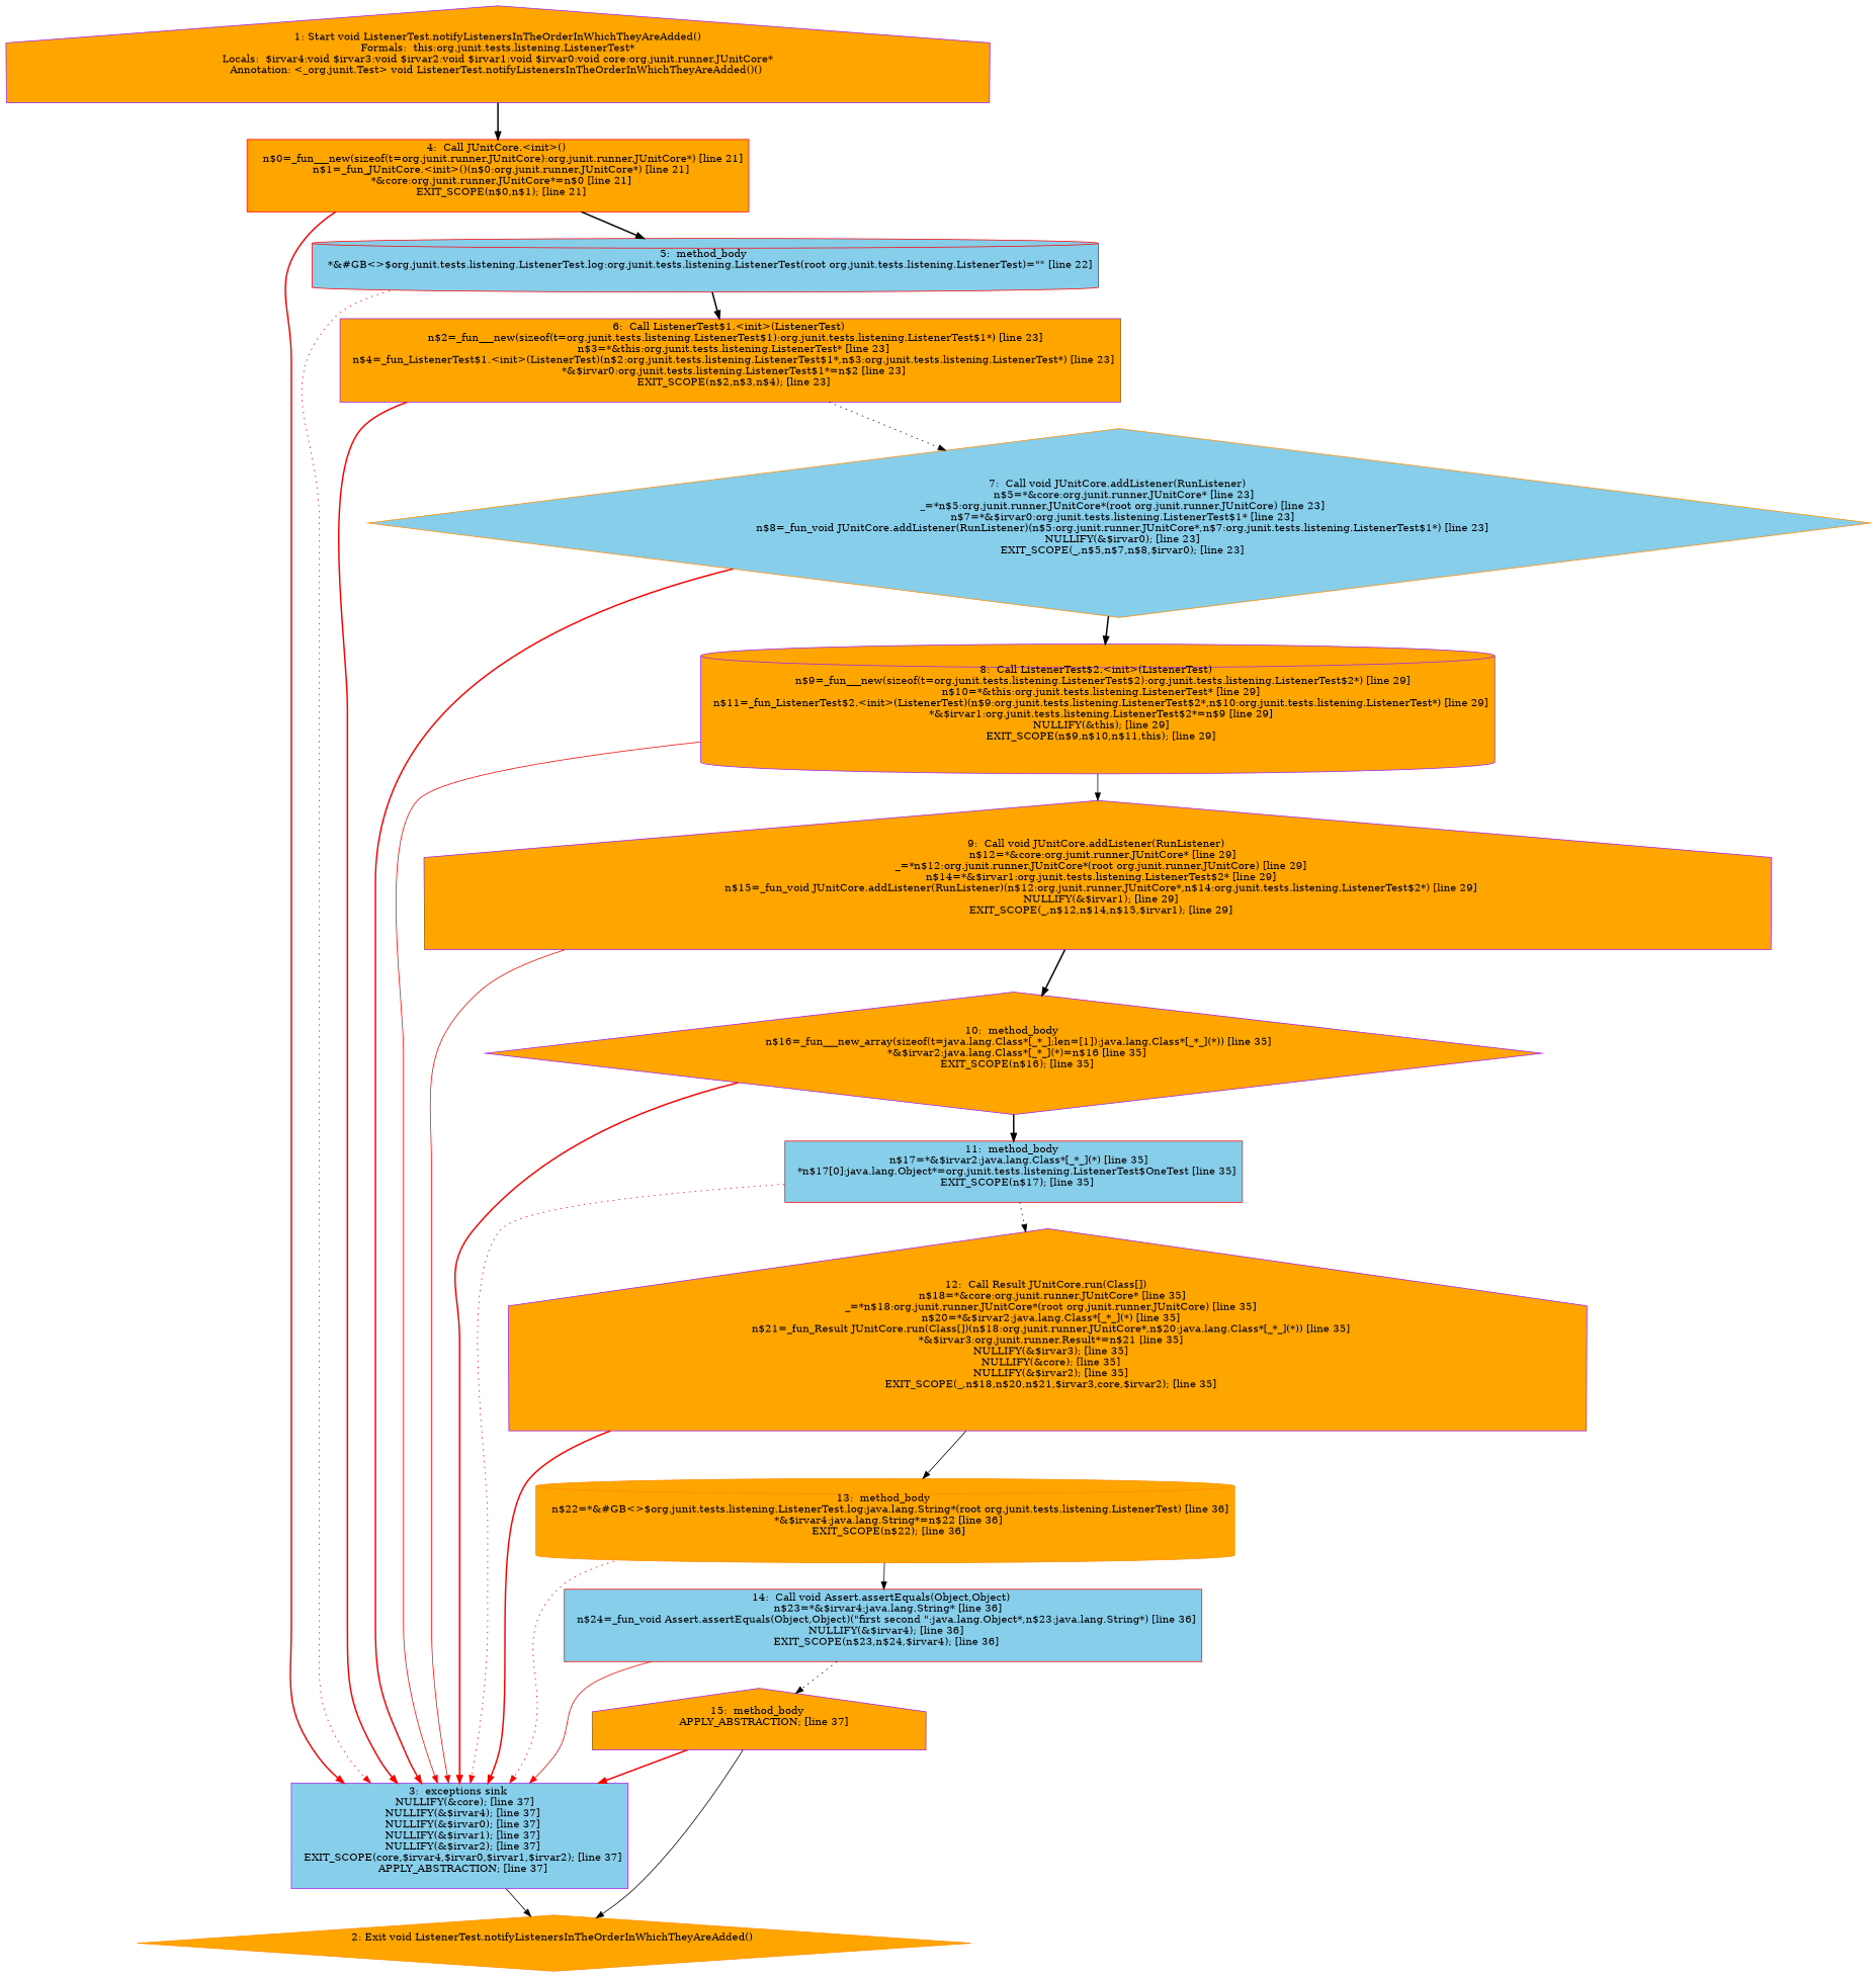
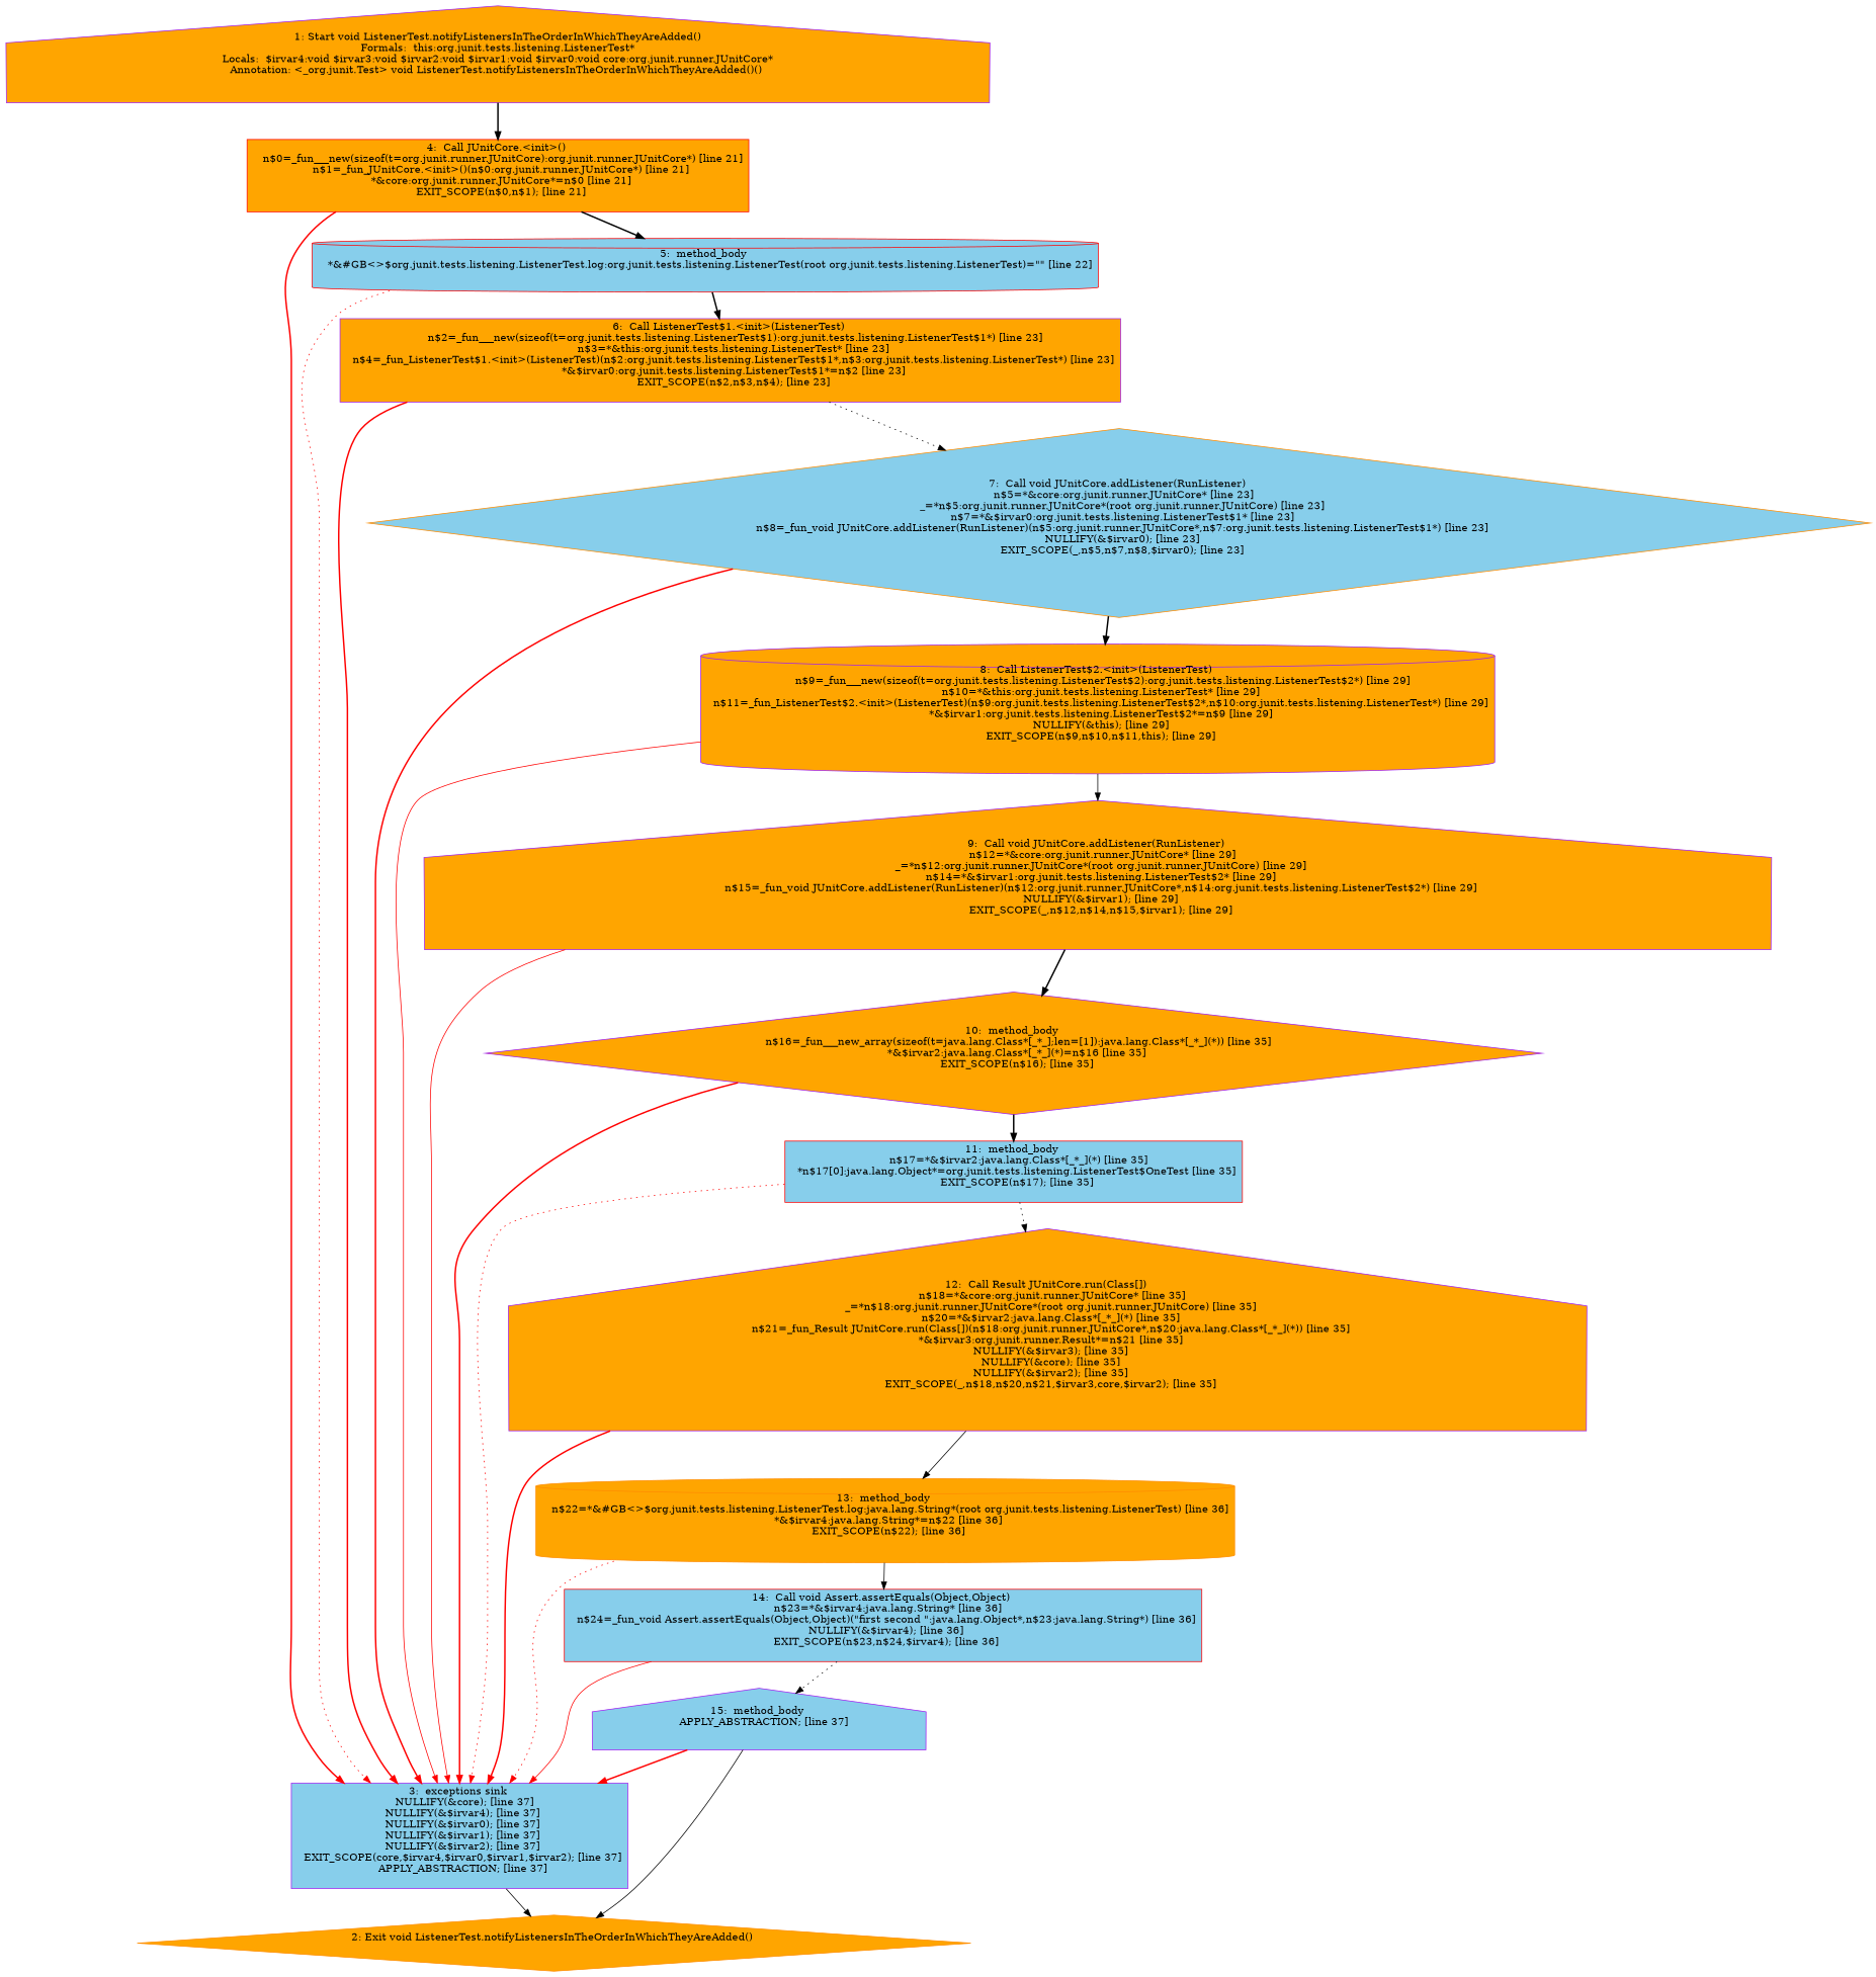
  digraph {
    node [color=purple style=filled fillcolor=orange shape=box]
    edge [style=bold]
    n1 [label="1: Start void ListenerTest.notifyListenersInTheOrderInWhichTheyAreAdded()\nFormals:  this:org.junit.tests.listening.ListenerTest*\nLocals:  $irvar4:void $irvar3:void $irvar2:void $irvar1:void $irvar0:void core:org.junit.runner.JUnitCore*\nAnnotation: <_org.junit.Test> void ListenerTest.notifyListenersInTheOrderInWhichTheyAreAdded()() \n  " shape=house]
    n2 [label="4:  Call JUnitCore.<init>() \n   n$0=_fun___new(sizeof(t=org.junit.runner.JUnitCore):org.junit.runner.JUnitCore*) [line 21]\n  n$1=_fun_JUnitCore.<init>()(n$0:org.junit.runner.JUnitCore*) [line 21]\n  *&core:org.junit.runner.JUnitCore*=n$0 [line 21]\n  EXIT_SCOPE(n$0,n$1); [line 21]\n " color=red]
    n3 [label="3:  exceptions sink \n   NULLIFY(&core); [line 37]\n  NULLIFY(&$irvar4); [line 37]\n  NULLIFY(&$irvar0); [line 37]\n  NULLIFY(&$irvar1); [line 37]\n  NULLIFY(&$irvar2); [line 37]\n  EXIT_SCOPE(core,$irvar4,$irvar0,$irvar1,$irvar2); [line 37]\n  APPLY_ABSTRACTION; [line 37]\n " fillcolor=skyblue]
    n4 [label="5:  method_body \n   *&#GB<>$org.junit.tests.listening.ListenerTest.log:org.junit.tests.listening.ListenerTest(root org.junit.tests.listening.ListenerTest)=\"\" [line 22]\n " shape=cylinder fillcolor=skyblue color=red]
    n5 [color=darkorange label="2: Exit void ListenerTest.notifyListenersInTheOrderInWhichTheyAreAdded() \n  " shape=diamond]
    n6 [label="6:  Call ListenerTest$1.<init>(ListenerTest) \n   n$2=_fun___new(sizeof(t=org.junit.tests.listening.ListenerTest$1):org.junit.tests.listening.ListenerTest$1*) [line 23]\n  n$3=*&this:org.junit.tests.listening.ListenerTest* [line 23]\n  n$4=_fun_ListenerTest$1.<init>(ListenerTest)(n$2:org.junit.tests.listening.ListenerTest$1*,n$3:org.junit.tests.listening.ListenerTest*) [line 23]\n  *&$irvar0:org.junit.tests.listening.ListenerTest$1*=n$2 [line 23]\n  EXIT_SCOPE(n$2,n$3,n$4); [line 23]\n "]
    n7 [label="7:  Call void JUnitCore.addListener(RunListener) \n   n$5=*&core:org.junit.runner.JUnitCore* [line 23]\n  _=*n$5:org.junit.runner.JUnitCore*(root org.junit.runner.JUnitCore) [line 23]\n  n$7=*&$irvar0:org.junit.tests.listening.ListenerTest$1* [line 23]\n  n$8=_fun_void JUnitCore.addListener(RunListener)(n$5:org.junit.runner.JUnitCore*,n$7:org.junit.tests.listening.ListenerTest$1*) [line 23]\n  NULLIFY(&$irvar0); [line 23]\n  EXIT_SCOPE(_,n$5,n$7,n$8,$irvar0); [line 23]\n " shape=diamond fillcolor=skyblue color=darkorange]
    n8 [label="8:  Call ListenerTest$2.<init>(ListenerTest) \n   n$9=_fun___new(sizeof(t=org.junit.tests.listening.ListenerTest$2):org.junit.tests.listening.ListenerTest$2*) [line 29]\n  n$10=*&this:org.junit.tests.listening.ListenerTest* [line 29]\n  n$11=_fun_ListenerTest$2.<init>(ListenerTest)(n$9:org.junit.tests.listening.ListenerTest$2*,n$10:org.junit.tests.listening.ListenerTest*) [line 29]\n  *&$irvar1:org.junit.tests.listening.ListenerTest$2*=n$9 [line 29]\n  NULLIFY(&this); [line 29]\n  EXIT_SCOPE(n$9,n$10,n$11,this); [line 29]\n " shape=cylinder]
    n9 [label="9:  Call void JUnitCore.addListener(RunListener) \n   n$12=*&core:org.junit.runner.JUnitCore* [line 29]\n  _=*n$12:org.junit.runner.JUnitCore*(root org.junit.runner.JUnitCore) [line 29]\n  n$14=*&$irvar1:org.junit.tests.listening.ListenerTest$2* [line 29]\n  n$15=_fun_void JUnitCore.addListener(RunListener)(n$12:org.junit.runner.JUnitCore*,n$14:org.junit.tests.listening.ListenerTest$2*) [line 29]\n  NULLIFY(&$irvar1); [line 29]\n  EXIT_SCOPE(_,n$12,n$14,n$15,$irvar1); [line 29]\n " shape=house]
    n10 [label="10:  method_body \n   n$16=_fun___new_array(sizeof(t=java.lang.Class*[_*_];len=[1]):java.lang.Class*[_*_](*)) [line 35]\n  *&$irvar2:java.lang.Class*[_*_](*)=n$16 [line 35]\n  EXIT_SCOPE(n$16); [line 35]\n " shape=diamond]
    n11 [label="11:  method_body \n   n$17=*&$irvar2:java.lang.Class*[_*_](*) [line 35]\n  *n$17[0]:java.lang.Object*=org.junit.tests.listening.ListenerTest$OneTest [line 35]\n  EXIT_SCOPE(n$17); [line 35]\n " fillcolor=skyblue color=red]
    n12 [label="12:  Call Result JUnitCore.run(Class[]) \n   n$18=*&core:org.junit.runner.JUnitCore* [line 35]\n  _=*n$18:org.junit.runner.JUnitCore*(root org.junit.runner.JUnitCore) [line 35]\n  n$20=*&$irvar2:java.lang.Class*[_*_](*) [line 35]\n  n$21=_fun_Result JUnitCore.run(Class[])(n$18:org.junit.runner.JUnitCore*,n$20:java.lang.Class*[_*_](*)) [line 35]\n  *&$irvar3:org.junit.runner.Result*=n$21 [line 35]\n  NULLIFY(&$irvar3); [line 35]\n  NULLIFY(&core); [line 35]\n  NULLIFY(&$irvar2); [line 35]\n  EXIT_SCOPE(_,n$18,n$20,n$21,$irvar3,core,$irvar2); [line 35]\n " shape=house]
    n13 [label="13:  method_body \n   n$22=*&#GB<>$org.junit.tests.listening.ListenerTest.log:java.lang.String*(root org.junit.tests.listening.ListenerTest) [line 36]\n  *&$irvar4:java.lang.String*=n$22 [line 36]\n  EXIT_SCOPE(n$22); [line 36]\n " shape=cylinder color=darkorange]
    n14 [label="14:  Call void Assert.assertEquals(Object,Object) \n   n$23=*&$irvar4:java.lang.String* [line 36]\n  n$24=_fun_void Assert.assertEquals(Object,Object)(\"first second \":java.lang.Object*,n$23:java.lang.String*) [line 36]\n  NULLIFY(&$irvar4); [line 36]\n  EXIT_SCOPE(n$23,n$24,$irvar4); [line 36]\n " fillcolor=skyblue color=red]
-   n15 [label="15:  method_body \n   APPLY_ABSTRACTION; [line 37]\n " shape=house]
+   n15 [label="15:  method_body \n   APPLY_ABSTRACTION; [line 37]\n " shape=house fillcolor=skyblue]
    n1 -> n2
    n2 -> n3 [color=red]
    n2 -> n4
    n3 -> n5 [style=solid]
    n4 -> n3 [color=red style=dotted]
    n4 -> n6
    n6 -> n3 [color=red]
    n6 -> n7 [style=dotted]
    n7 -> n3 [color=red]
    n7 -> n8
    n8 -> n3 [color=red style=solid]
    n8 -> n9 [style=solid]
    n9 -> n3 [color=red style=solid]
    n9 -> n10
    n10 -> n3 [color=red]
    n10 -> n11
    n11 -> n3 [color=red style=dotted]
    n11 -> n12 [style=dotted]
    n12 -> n3 [color=red]
    n12 -> n13 [style=solid]
    n13 -> n3 [color=red style=dotted]
    n13 -> n14 [style=solid]
    n14 -> n3 [color=red style=solid]
    n14 -> n15 [style=dotted]
    n15 -> n3 [color=red]
    n15 -> n5 [style=solid]
  }
